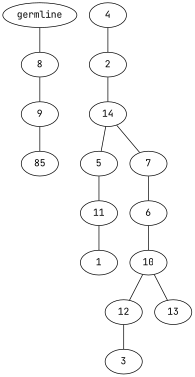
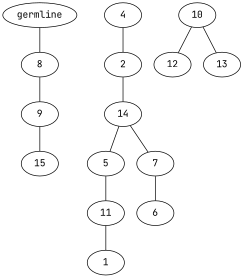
  graph {
    fontname="JetBrains Mono"
    node [fontname="JetBrains Mono"]
    edge [fontname="JetBrains Mono"]
    n1 [label=germline]
    n2 [label=8]
    n3 [label=9]
-   n4 [label=85]
+   n4 [label=15]
    n5 [label=4]
    n6 [label=2]
    n7 [label=14]
    n8 [label=5]
    n9 [label=7]
    n10 [label=11]
    n11 [label=6]
    n12 [label=1]
    n13 [label=10]
    n14 [label=12]
    n15 [label=13]
-   n16 [label=3]
    n1 -- n2
    n2 -- n3
    n3 -- n4
    n5 -- n6
    n6 -- n7
    n7 -- n8
    n7 -- n9
    n8 -- n10
    n9 -- n11
    n10 -- n12
-   n11 -- n13
    n13 -- n14
    n13 -- n15
-   n14 -- n16
  }
